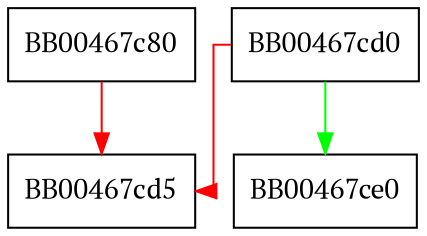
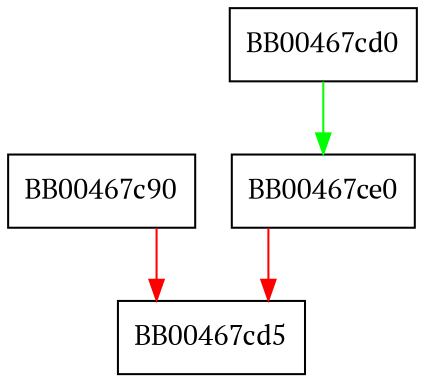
  digraph {
    fontname="PT Serif"
    splines=ortho
    node [fontname="PT Serif" shape=box]
    edge [color=red fontname="PT Serif"]
-   BB00467c90 [label=BB00467c80]
+   BB00467c90
    BB00467cd5
    BB00467cd0
    BB00467ce0
    BB00467c90 -> BB00467cd5
-   BB00467cd0 -> BB00467cd5
+   BB00467ce0 -> BB00467cd5
    BB00467cd0 -> BB00467ce0 [color=green]
  }
